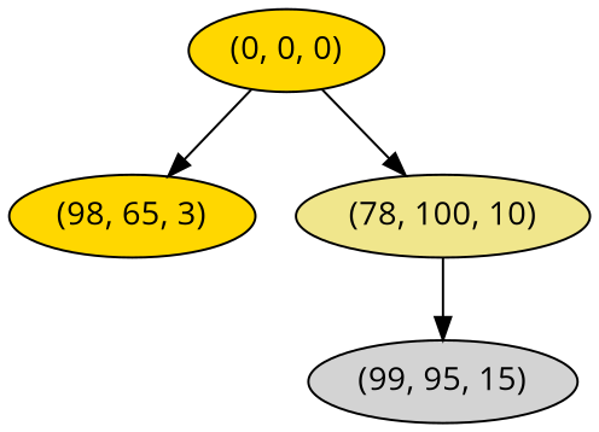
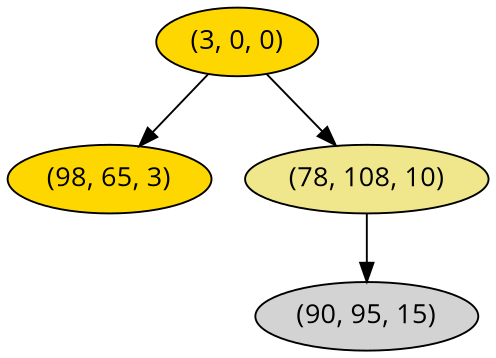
  digraph {
    fontname="Open Sans"
    node [fillcolor=gold fontname="Open Sans" style=filled]
    edge [fontname="Open Sans"]
    n1 [label="(98, 65, 3)"]
-   "(0, 0, 0)"
-   "(78, 100, 10)" [fillcolor=khaki]
-   "(90, 95, 15)" [fillcolor=lightgrey label="(99, 95, 15)"]
+   "(0, 0, 0)" [label="(3, 0, 0)"]
+   "(78, 100, 10)" [fillcolor=khaki label="(78, 108, 10)"]
+   "(90, 95, 15)" [fillcolor=lightgrey]
    "(0, 0, 0)" -> n1
    "(0, 0, 0)" -> "(78, 100, 10)"
    "(78, 100, 10)" -> "(90, 95, 15)"
  }
